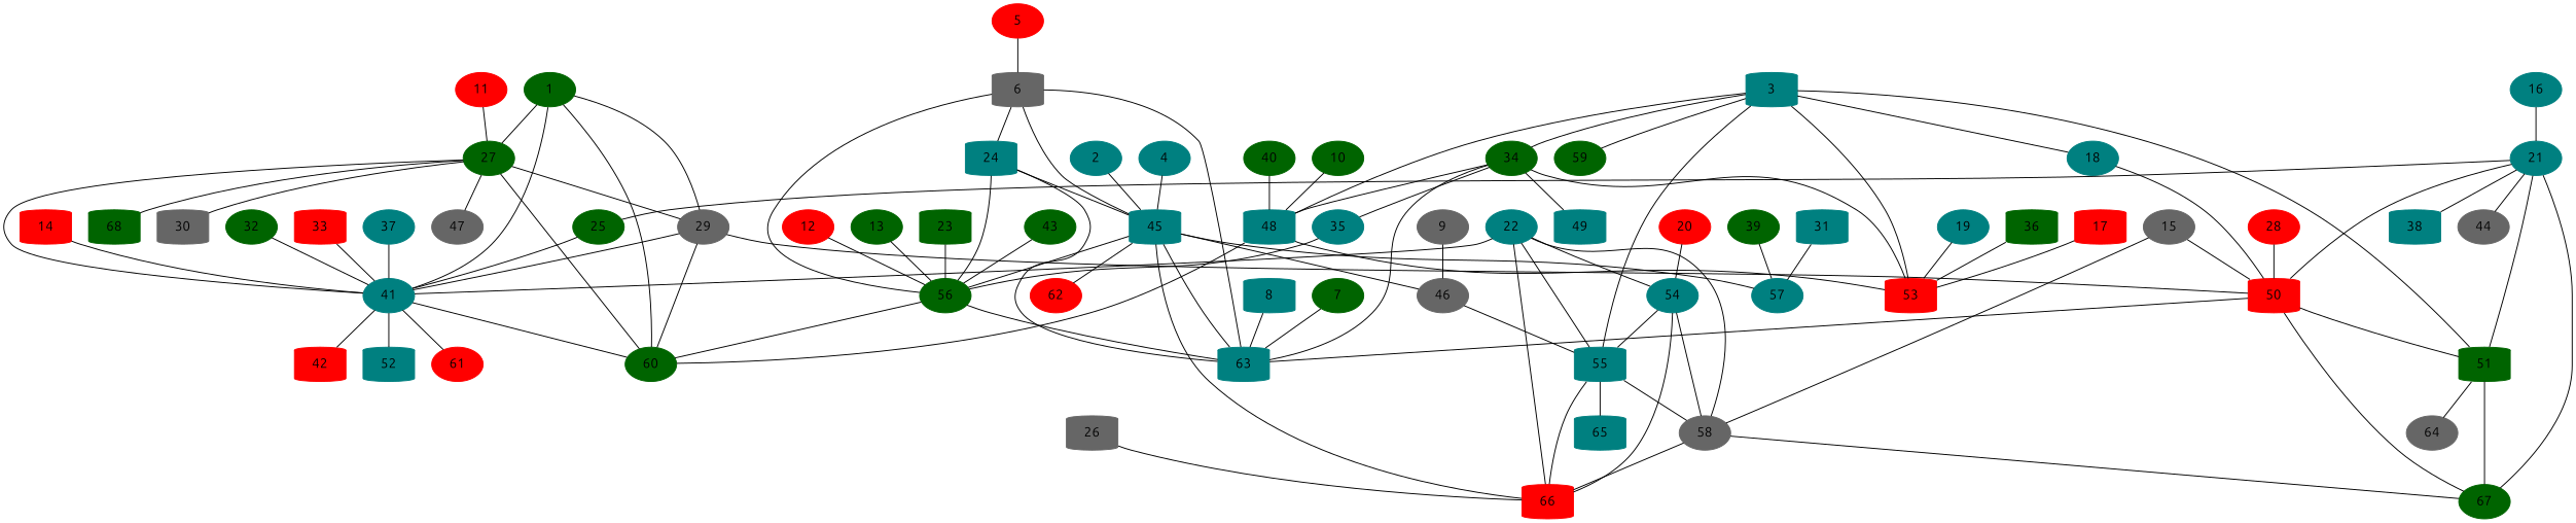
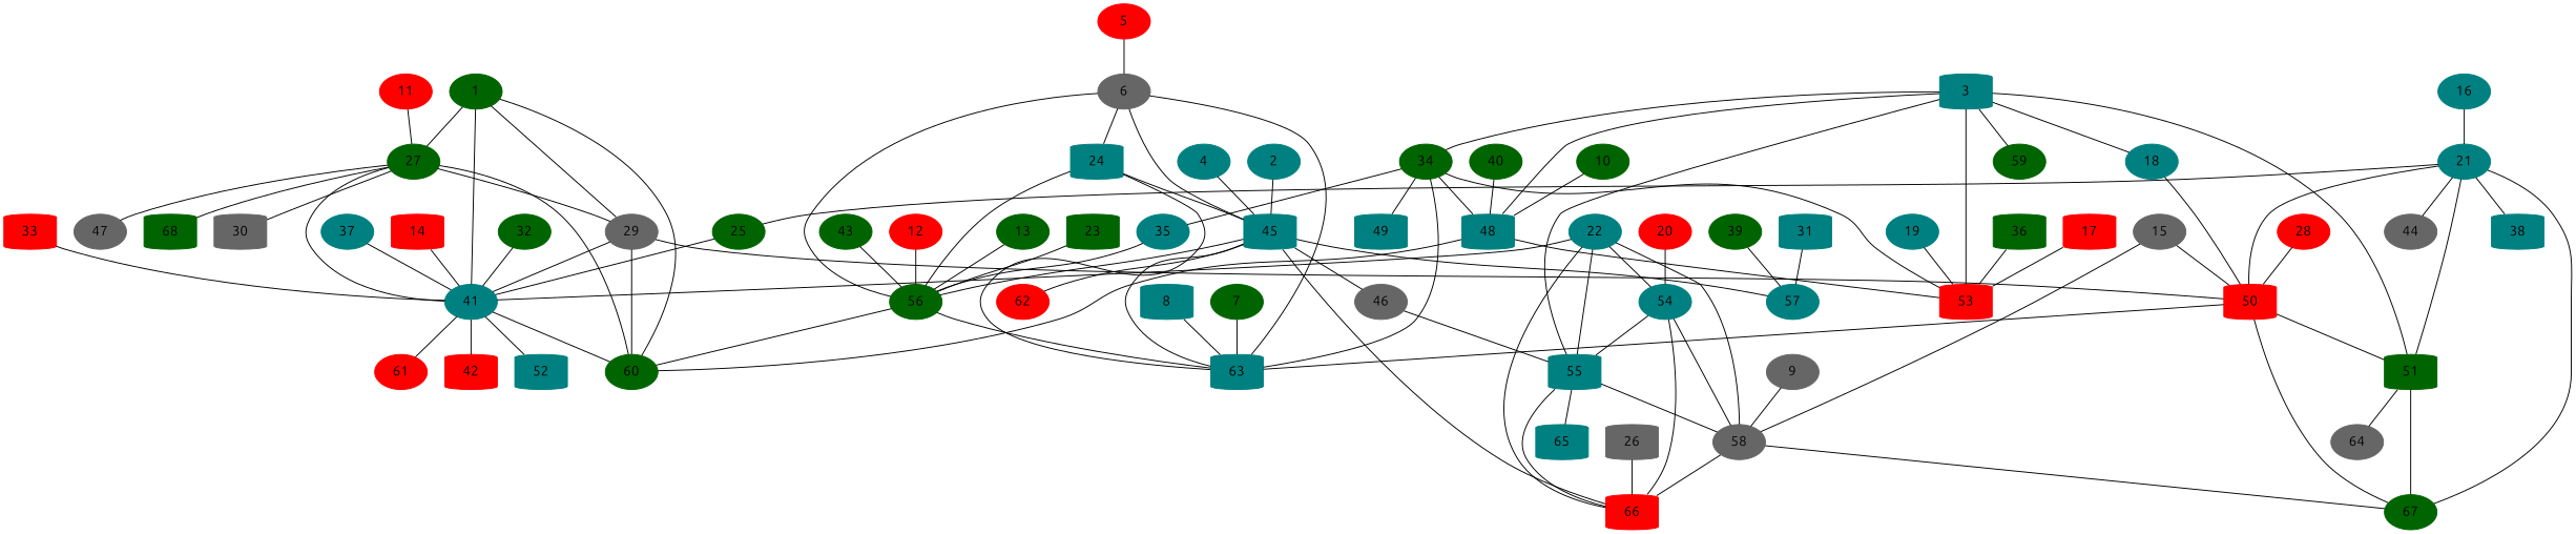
  graph {
    fontname=Ubuntu
    node [color=teal fontname=Ubuntu shape=ellipse style=filled]
    edge [fontname=Ubuntu weight=1.0]
    1 [color=darkgreen]
    27 [color=darkgreen]
    29 [color=gray40]
    41
    60 [color=darkgreen]
    30 [color=gray40 shape=cylinder]
    47 [color=gray40]
    68 [color=darkgreen shape=cylinder]
    50 [color=red shape=cylinder]
    42 [color=red shape=cylinder]
    52 [shape=cylinder]
    61 [color=red]
    45 [shape=cylinder]
    2
    56 [color=darkgreen]
    63 [shape=cylinder]
    66 [color=red shape=cylinder]
    57
    46 [color=gray40]
    62 [color=red]
    3 [shape=cylinder]
    18
    34 [color=darkgreen]
    48 [shape=cylinder]
    51 [color=darkgreen shape=cylinder]
    53 [color=red shape=cylinder]
    55 [shape=cylinder]
    59 [color=darkgreen]
    35
    49 [shape=cylinder]
    67 [color=darkgreen]
    64 [color=gray40]
    58 [color=gray40]
    65 [shape=cylinder]
    4
    5 [color=red]
-   6 [color=gray40 shape=cylinder]
+   6 [color=gray40]
    24 [shape=cylinder]
    7 [color=darkgreen]
    8 [shape=cylinder]
    9 [color=gray40]
    10 [color=darkgreen]
    11 [color=red]
    12 [color=red]
    13 [color=darkgreen]
    14 [color=red shape=cylinder]
    15 [color=gray40]
    16
    21
    25 [color=darkgreen]
    38 [shape=cylinder]
    44 [color=gray40]
    17 [color=red shape=cylinder]
    19
    20 [color=red]
    54
    22
    23 [color=darkgreen shape=cylinder]
    26 [color=gray40 shape=cylinder]
    28 [color=red]
    31 [shape=cylinder]
    32 [color=darkgreen]
    33 [color=red shape=cylinder]
    36 [color=darkgreen shape=cylinder]
    37
    39 [color=darkgreen]
    40 [color=darkgreen]
    43 [color=darkgreen]
    1 -- 27 [weight=2.0]
    1 -- 29
    1 -- 41
    1 -- 60
    27 -- 29 [weight=2.0]
    27 -- 41 [weight=2.0]
    27 -- 60 [weight=2.0]
    27 -- 30
    27 -- 47
    27 -- 68
    29 -- 41
    29 -- 60
    29 -- 50
    41 -- 60
    41 -- 42
    41 -- 52
    41 -- 61
    50 -- 63
    50 -- 51 [weight=2.0]
    50 -- 67
    45 -- 56
    45 -- 63
    45 -- 66
    45 -- 57
    45 -- 46
    45 -- 62
    2 -- 45
    56 -- 60
    56 -- 63
    46 -- 55
    3 -- 18
    3 -- 34 [weight=2.0]
    3 -- 48 [weight=2.0]
    3 -- 51
    3 -- 53 [weight=4.0]
    3 -- 55
    3 -- 59
    18 -- 50
    34 -- 63 [weight=2.0]
    34 -- 48
    34 -- 53 [weight=2.0]
    34 -- 35
    34 -- 49
    48 -- 60
    48 -- 53 [weight=2.0]
    51 -- 67 [weight=2.0]
    51 -- 64
    55 -- 66
    55 -- 58 [weight=2.0]
    55 -- 65
    35 -- 56
    58 -- 66 [weight=2.0]
    58 -- 67 [weight=2.0]
    4 -- 45
    5 -- 6
    6 -- 45 [weight=2.0]
    6 -- 56 [weight=2.0]
    6 -- 63 [weight=2.0]
    6 -- 24 [weight=2.0]
    24 -- 45
    24 -- 56
    24 -- 63
    7 -- 63
    8 -- 63
-   9 -- 46
+   9 -- 58
    10 -- 48
    11 -- 27
    12 -- 56
    13 -- 56
    14 -- 41
    15 -- 50
    15 -- 58
    16 -- 21
    21 -- 50 [weight=2.0]
    21 -- 51 [weight=4.0]
    21 -- 67 [weight=2.0]
    21 -- 25
    21 -- 38
    21 -- 44
    25 -- 41
    17 -- 53
    19 -- 53
    20 -- 54
    54 -- 66
    54 -- 55
    54 -- 58 [weight=2.0]
    22 -- 41
    22 -- 66
    22 -- 55
    22 -- 58 [weight=2.0]
    22 -- 54
    23 -- 56
    26 -- 66
    28 -- 50
    31 -- 57
    32 -- 41
    33 -- 41
    36 -- 53
    37 -- 41
    39 -- 57
    40 -- 48
    43 -- 56
  }
